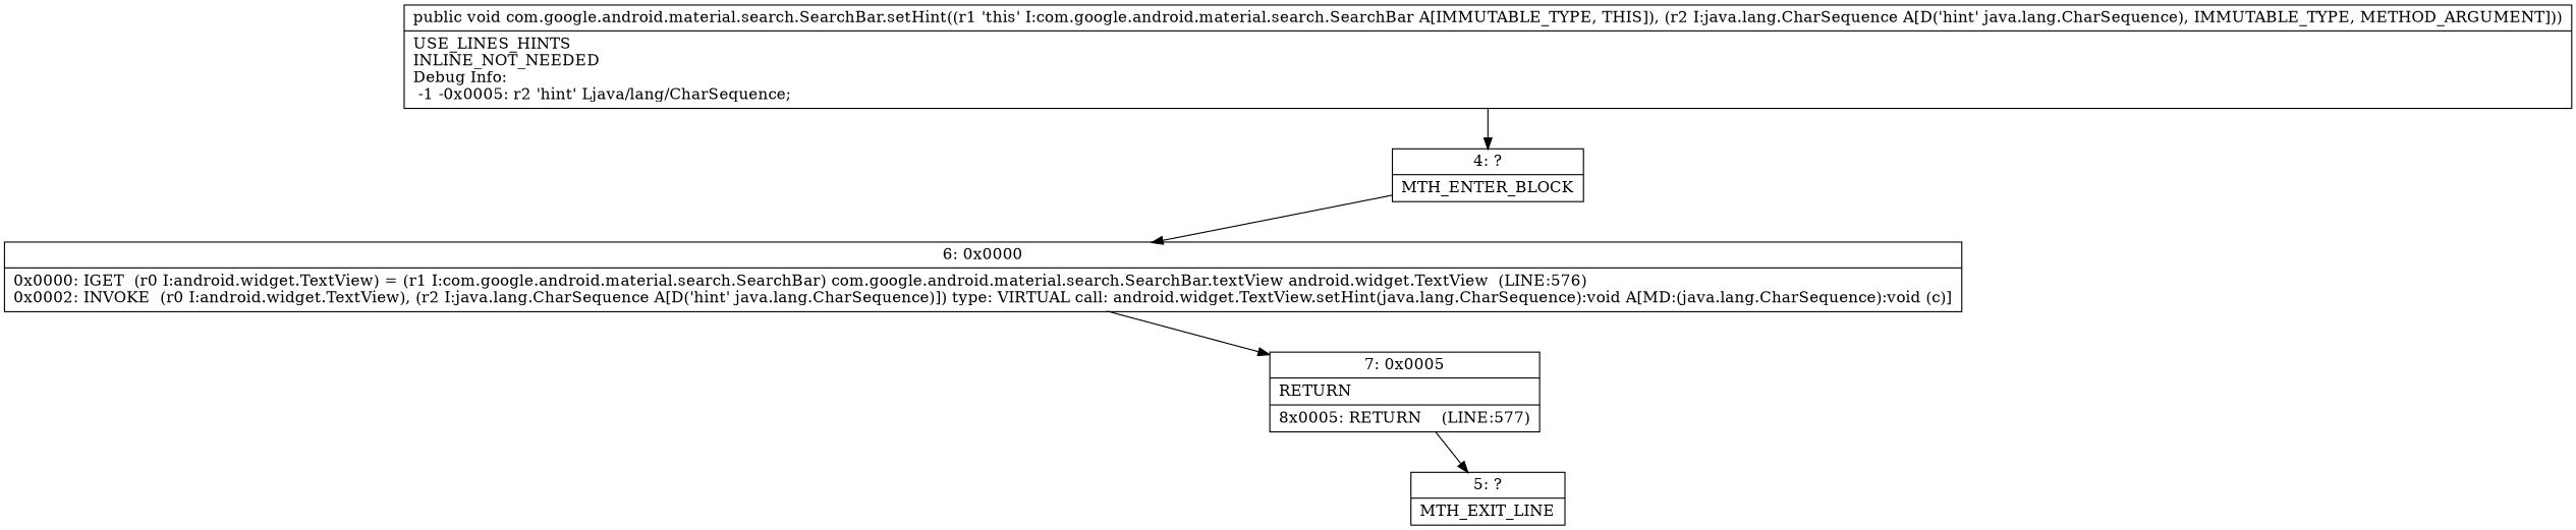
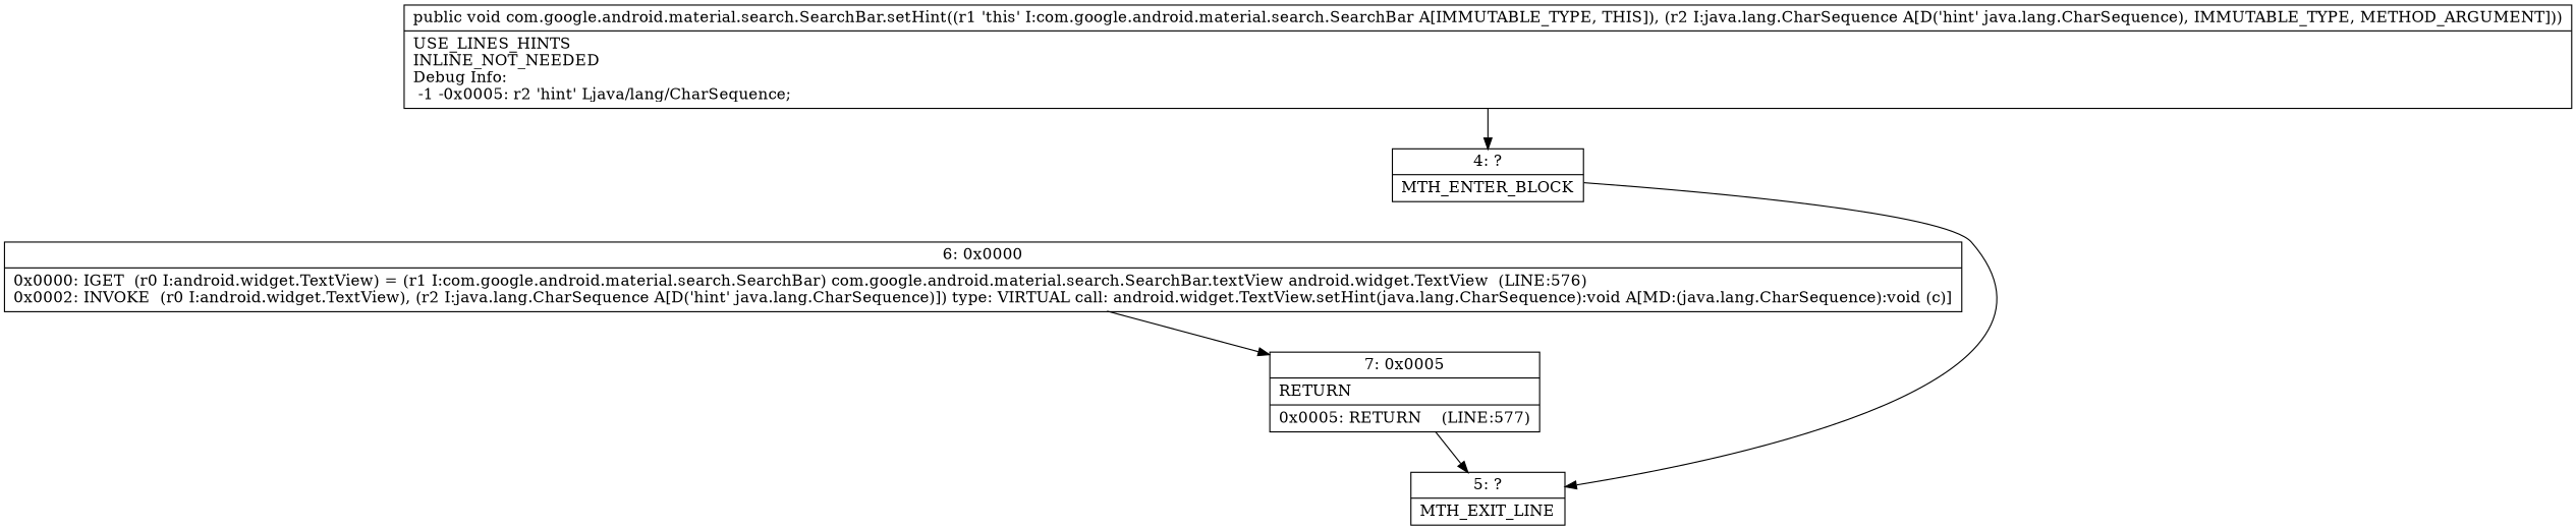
  digraph {
    node [shape=record]
    n1 [label="{4\:\ ?|MTH_ENTER_BLOCK\l}"]
    n2 [label="{6\:\ 0x0000|0x0000: IGET  (r0 I:android.widget.TextView) = (r1 I:com.google.android.material.search.SearchBar) com.google.android.material.search.SearchBar.textView android.widget.TextView  (LINE:576)\l0x0002: INVOKE  (r0 I:android.widget.TextView), (r2 I:java.lang.CharSequence A[D('hint' java.lang.CharSequence)]) type: VIRTUAL call: android.widget.TextView.setHint(java.lang.CharSequence):void A[MD:(java.lang.CharSequence):void (c)]\l}"]
-   n3 [label="{7\:\ 0x0005|RETURN\l|8x0005: RETURN    (LINE:577)\l}"]
+   n3 [label="{7\:\ 0x0005|RETURN\l|0x0005: RETURN    (LINE:577)\l}"]
    n4 [label="{5\:\ ?|MTH_EXIT_LINE\l}"]
    n5 [label="{public void com.google.android.material.search.SearchBar.setHint((r1 'this' I:com.google.android.material.search.SearchBar A[IMMUTABLE_TYPE, THIS]), (r2 I:java.lang.CharSequence A[D('hint' java.lang.CharSequence), IMMUTABLE_TYPE, METHOD_ARGUMENT]))  | USE_LINES_HINTS\lINLINE_NOT_NEEDED\lDebug Info:\l  \-1 \-0x0005: r2 'hint' Ljava\/lang\/CharSequence;\l}"]
-   n1 -> n2
+   n1 -> n4
    n2 -> n3
    n3 -> n4
    n5 -> n1
  }
